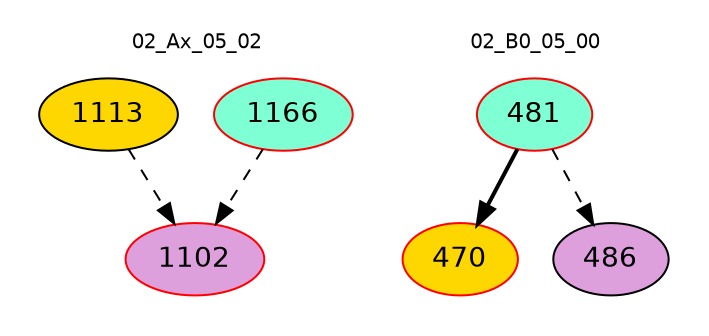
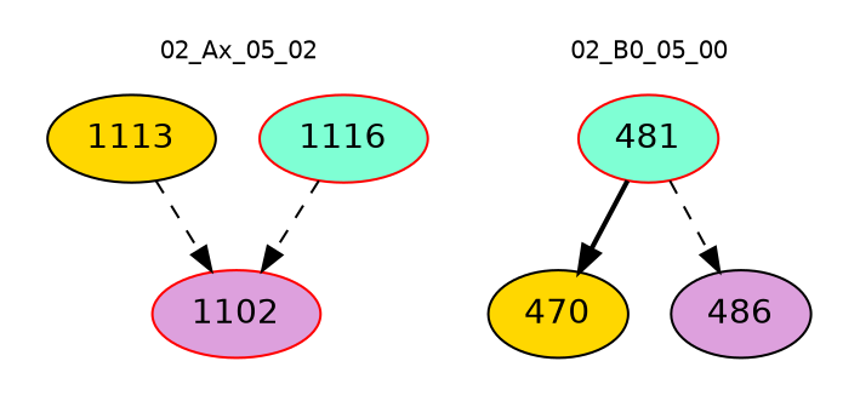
  digraph {
    fontname="DejaVu Sans"
    node [color=red fillcolor=aquamarine fontname="DejaVu Sans" style=filled]
    edge [color=black fontname="DejaVu Sans" style=dashed]
-   n1 [label=1166]
+   n1 [label=1116]
    n2 [fillcolor=plum label=1102]
    n3 [color=black fillcolor=gold label=1113]
    n4 [label=481]
-   n5 [fillcolor=gold label=470]
+   n5 [color=black fillcolor=gold label=470]
    n6 [color=black fillcolor=plum label=486]
    subgraph cluster_1 {
      color=white
      fontsize=10
      label="02_Ax_05_02"
      n1
      n2
      n3
    }
    subgraph cluster_2 {
      color=white
      fontsize=10
      label="02_B0_05_00"
      n4
      n5
      n6
    }
    n1 -> n2
    n3 -> n2
    n4 -> n5 [style=bold]
    n4 -> n6
  }
